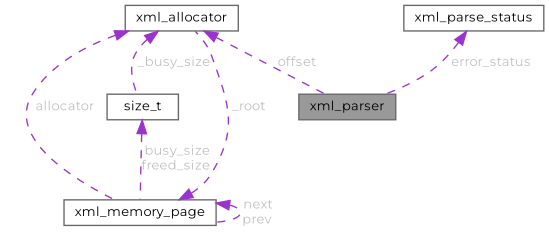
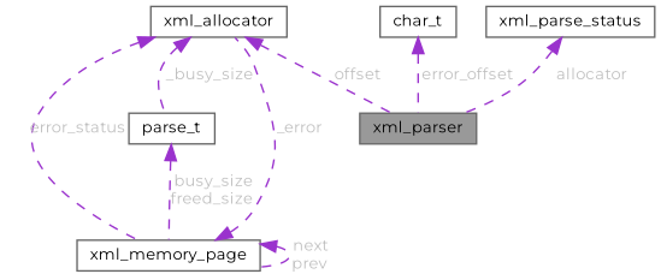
  digraph {
    fontname=Montserrat
    node [color=gray40 fillcolor=white fontname=Montserrat fontsize=10 shape=box style=filled]
    edge [color=darkorchid3 dir=back fontcolor=grey fontname=Montserrat fontsize=10 labelfontname=Helvetica labelfontsize=10 style=dashed]
    n1 [fillcolor=grey60 fontcolor=black height=0.2 label=xml_parser width=0.4]
    n2 [height=0.2 label=xml_allocator width=0.4]
    n3 [height=0.2 label=xml_memory_page width=0.4]
-   n4 [height=0.2 label=size_t width=0.4]
+   n4 [height=0.2 label=parse_t width=0.4]
+   n5 [height=0.2 label=char_t width=0.4]
    n6 [height=0.2 label=xml_parse_status width=0.4]
    n2 -> n1 [label=" offset"]
-   n2 -> n3 [label=" allocator"]
+   n2 -> n3 [label=" error_status"]
    n2 -> n4 [label=" _busy_size"]
-   n3 -> n2 [label=" _root"]
+   n3 -> n2 [label=" _error"]
    n3 -> n3 [label=" next\nprev"]
    n4 -> n3 [label=" busy_size\nfreed_size"]
-   n6 -> n1 [label=" error_status"]
+   n5 -> n1 [label=" error_offset"]
+   n6 -> n1 [label=" allocator"]
  }
